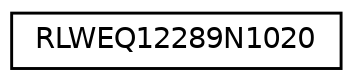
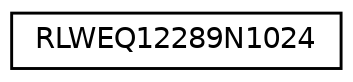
  digraph {
    rankdir=TB
-   n1 [color=black fillcolor=white fontname=Helvetica fontsize=10 height=0.2 label=RLWEQ12289N1020 shape=record style=filled width=0.4]
+   n1 [color=black fillcolor=white fontname=Helvetica fontsize=10 height=0.2 label=RLWEQ12289N1024 shape=record style=filled width=0.4]
  }
